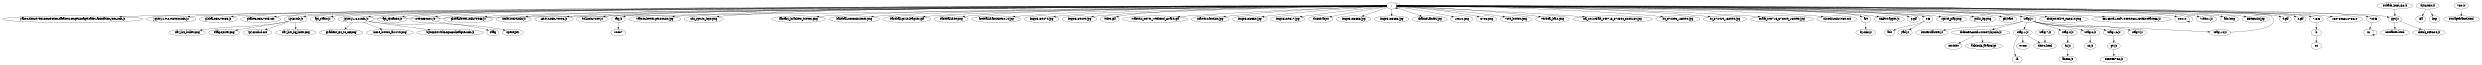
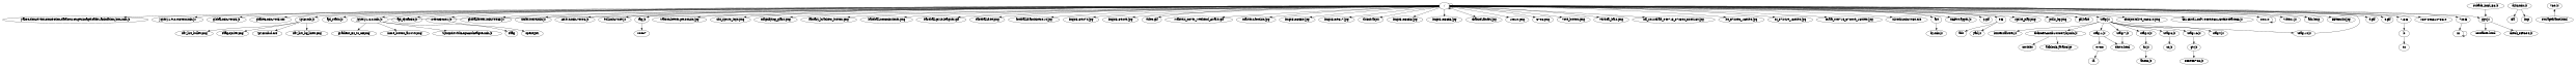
  strict digraph {
    concentrate=true
    "/"
    "ui-tools-min-v030.css"
    "yahoo-dom-event-connection-datasource-get-imageloader-animation-json-min.js"
    "jquery.1.9.2.custom.min.js"
    "global-min-v0085.js"
    "phase3-min-v445.css"
    "zpz8rmb.js"
    "api_static.js"
    "jquery.1.8.2.min.js"
    "api_dynamic.js"
    "2490850801.js"
    "global-footer-min-v0088.js"
    "underscore-min.js"
    "Atrero-min-v0006.js"
    "Poll-min-v029.js"
    "tag.js"
    "watson-better-person-xc.jpg"
    "cbs_sports_logo.png"
+   "magnifying_glass.png"
    "fantasy_brackets_button.png"
    "baseball-commissioner.png"
    "baseball-prize-leagues.gif"
    "baseball-free.png"
    "football-franchise2014.jpg"
    "img25139274.jpg"
    "img25139249.jpg"
    "video.gif"
    "Masters_Cover_Weekend_Aware.gif"
    "masters-food-xc.jpg"
    "img25138550.jpg"
    "img25139317.jpg"
    "thumb.aspx"
    "img25138858.jpg"
    "img25138856.jpg"
    "channel-finder.jpg"
    "10310.png"
    "3708.png"
    "vote_button.png"
    "vertical_bars.png"
    "nfl_2012draft_040715_372302_320x180.jpg"
    "bo_372293_160x90.jpg"
    "ss_372419_160x90.jpg"
    "Draft_040715_372009_160x90.jpg"
    "gpt.js"
    ast
    "XHRWrapper.js"
    "p.gif"
    "0 B"
    "sprite_play.png"
    "polls_bg.png"
    "gif;base"
    "utag.js"
    "cbssportslive_082614.png"
    "551854d1-2cf7-442e-9681-54e504ea4c36.js"
    20214
    "WRe21.js"
    "ads.bmp"
    "5ET3nslK.jpg"
    "715 B"
    "e.gif"
    "c.gif"
    "722 B"
    s82780661275610
    "zpz8rmb-d.css"
    "nav_list_bg_lines.png"
    "nav_list_bullet.png"
    "saag-sprite.png"
    "SynopsisWithLogoAndLeague-min.js"
    saag
    "gradient_F2_to_CF.png"
    "more_button_arrows.png"
    "opentype;"
    20087
    "container.html"
    "check_359604.js"
    "dy-min.js"
    ads
    "yad.js"
    "isInternalUser.js"
    "tbd5CRSAuXb104cCvylq.min.js"
    "utag.1.js"
    "utag.7.js"
    "utag.4.js"
    "utag.14.js"
    "utag.6.js"
    "utag.16.js"
    "utag.v.js"
    b
    m
    "pubads_impl_58.js"
    "dyjq-min.js"
    uia
    imp
    "adblockr.javascript"
    cnvideo
    id
    event
    "dest4.html"
    "ds.js"
    "cs.js"
    "gw.js"
    "v60.js"
    "storageframe.html"
    "anonc.js"
    "835955763.js"
    b2
    "/" -> "/"
    "/" -> "ui-tools-min-v030.css"
    "/" -> "yahoo-dom-event-connection-datasource-get-imageloader-animation-json-min.js"
    "/" -> "jquery.1.9.2.custom.min.js"
    "/" -> "global-min-v0085.js"
    "/" -> "phase3-min-v445.css"
    "/" -> "zpz8rmb.js"
    "/" -> "api_static.js"
    "/" -> "jquery.1.8.2.min.js"
    "/" -> "api_dynamic.js"
    "/" -> "2490850801.js"
    "/" -> "global-footer-min-v0088.js"
    "/" -> "underscore-min.js"
    "/" -> "Atrero-min-v0006.js"
    "/" -> "Poll-min-v029.js"
    "/" -> "tag.js"
    "/" -> "watson-better-person-xc.jpg"
    "/" -> "cbs_sports_logo.png"
+   "/" -> "magnifying_glass.png"
    "/" -> "fantasy_brackets_button.png"
    "/" -> "baseball-commissioner.png"
    "/" -> "baseball-prize-leagues.gif"
    "/" -> "baseball-free.png"
    "/" -> "football-franchise2014.jpg"
    "/" -> "img25139274.jpg"
    "/" -> "img25139249.jpg"
    "/" -> "video.gif"
    "/" -> "Masters_Cover_Weekend_Aware.gif"
    "/" -> "masters-food-xc.jpg"
    "/" -> "img25138550.jpg"
    "/" -> "img25139317.jpg"
    "/" -> "thumb.aspx"
    "/" -> "img25138858.jpg"
    "/" -> "img25138856.jpg"
    "/" -> "channel-finder.jpg"
    "/" -> "10310.png"
    "/" -> "3708.png"
    "/" -> "vote_button.png"
    "/" -> "vertical_bars.png"
    "/" -> "nfl_2012draft_040715_372302_320x180.jpg"
    "/" -> "bo_372293_160x90.jpg"
    "/" -> "ss_372419_160x90.jpg"
    "/" -> "Draft_040715_372009_160x90.jpg"
    "/" -> "gpt.js"
    "/" -> ast
    "/" -> "XHRWrapper.js"
    "/" -> "p.gif"
    "/" -> "0 B"
    "/" -> "sprite_play.png"
    "/" -> "polls_bg.png"
    "/" -> "gif;base"
    "/" -> "utag.js"
    "/" -> "cbssportslive_082614.png"
    "/" -> "551854d1-2cf7-442e-9681-54e504ea4c36.js"
    "/" -> 20214
    "/" -> "WRe21.js"
    "/" -> "ads.bmp"
    "/" -> "5ET3nslK.jpg"
    "/" -> "715 B"
    "/" -> "e.gif"
    "/" -> "c.gif"
    "/" -> "722 B"
    "/" -> s82780661275610
    "zpz8rmb.js" -> "zpz8rmb-d.css"
    "zpz8rmb.js" -> "nav_list_bg_lines.png"
    "zpz8rmb.js" -> "nav_list_bullet.png"
    "zpz8rmb.js" -> "saag-sprite.png"
    "jquery.1.8.2.min.js" -> "/"
    "jquery.1.8.2.min.js" -> "SynopsisWithLogoAndLeague-min.js"
    "jquery.1.8.2.min.js" -> saag
    "jquery.1.8.2.min.js" -> "gradient_F2_to_CF.png"
    "jquery.1.8.2.min.js" -> "more_button_arrows.png"
    "2490850801.js" -> "opentype;"
    "tag.js" -> 20087
    "gpt.js" -> "container.html"
    "gpt.js" -> "check_359604.js"
    ast -> "dy-min.js"
    "0 B" -> ads
    "0 B" -> "yad.js"
    "utag.js" -> "isInternalUser.js"
    "utag.js" -> "tbd5CRSAuXb104cCvylq.min.js"
    "utag.js" -> "utag.1.js"
+   "utag.js" -> "utag.7.js"
    "utag.js" -> "utag.4.js"
    "utag.js" -> "utag.14.js"
    "utag.js" -> "utag.6.js"
    "utag.js" -> "utag.16.js"
    "utag.js" -> "utag.v.js"
    20214 -> 20214
    "715 B" -> b
    "722 B" -> m
    "tbd5CRSAuXb104cCvylq.min.js" -> "adblockr.javascript"
    "tbd5CRSAuXb104cCvylq.min.js" -> cnvideo
-   "utag.1.js" -> id
+   event -> id
    "utag.1.js" -> event
    "utag.1.js" -> "dest4.html"
    "utag.7.js" -> "dest4.html"
    "utag.4.js" -> "ds.js"
    "utag.14.js" -> "/"
    "utag.6.js" -> "cs.js"
    "utag.16.js" -> "gw.js"
    b -> b2
    m -> m
    "pubads_impl_58.js" -> "gpt.js"
    "dyjq-min.js" -> uia
    "dyjq-min.js" -> imp
    "ds.js" -> "anonc.js"
    "gw.js" -> "835955763.js"
-   "v60.js" -> "storageframe.html"
+   "storageframe.html" -> "v60.js"
  }
